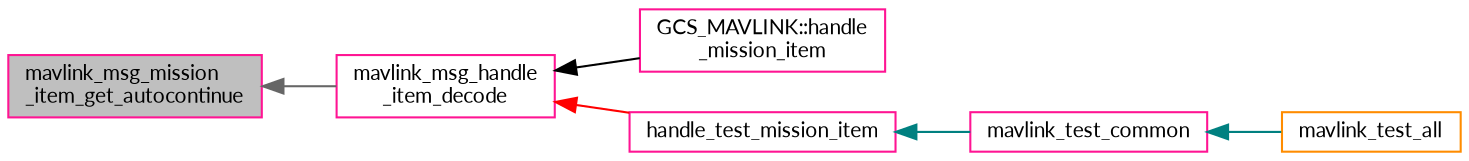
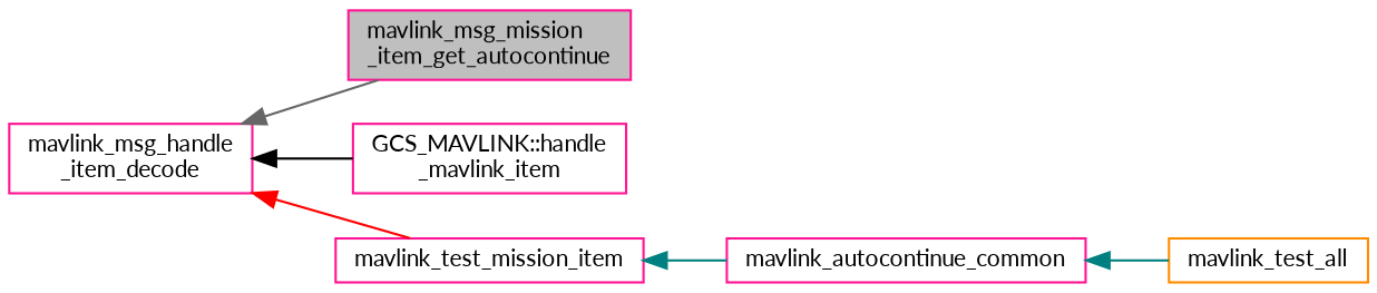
  digraph {
    fontname=Lato
    rankdir=LR
    node [color=deeppink fillcolor=white fontname=Lato fontsize=10 shape=record style=filled]
    edge [color=teal dir=back fontname=Lato fontsize=10 labelfontname=Helvetica labelfontsize=10 style=solid]
    n1 [fillcolor=grey75 fontcolor=black height=0.2 label="mavlink_msg_mission\l_item_get_autocontinue" width=0.4]
    n2 [height=0.2 label="mavlink_msg_handle\l_item_decode" width=0.4]
-   n3 [height=0.2 label="GCS_MAVLINK::handle\l_mission_item" width=0.4]
-   n4 [height=0.2 label=handle_test_mission_item width=0.4]
-   n5 [height=0.2 label=mavlink_test_common width=0.4]
+   n3 [height=0.2 label="GCS_MAVLINK::handle\l_mavlink_item" width=0.4]
+   n4 [height=0.2 label=mavlink_test_mission_item width=0.4]
+   n5 [height=0.2 label=mavlink_autocontinue_common width=0.4]
    n6 [color=darkorange height=0.2 label=mavlink_test_all width=0.4]
-   n1 -> n2 [color=gray40]
+   n2 -> n1 [color=gray40]
    n2 -> n3 [color=black]
    n2 -> n4 [color=red]
    n4 -> n5
    n5 -> n6
  }
